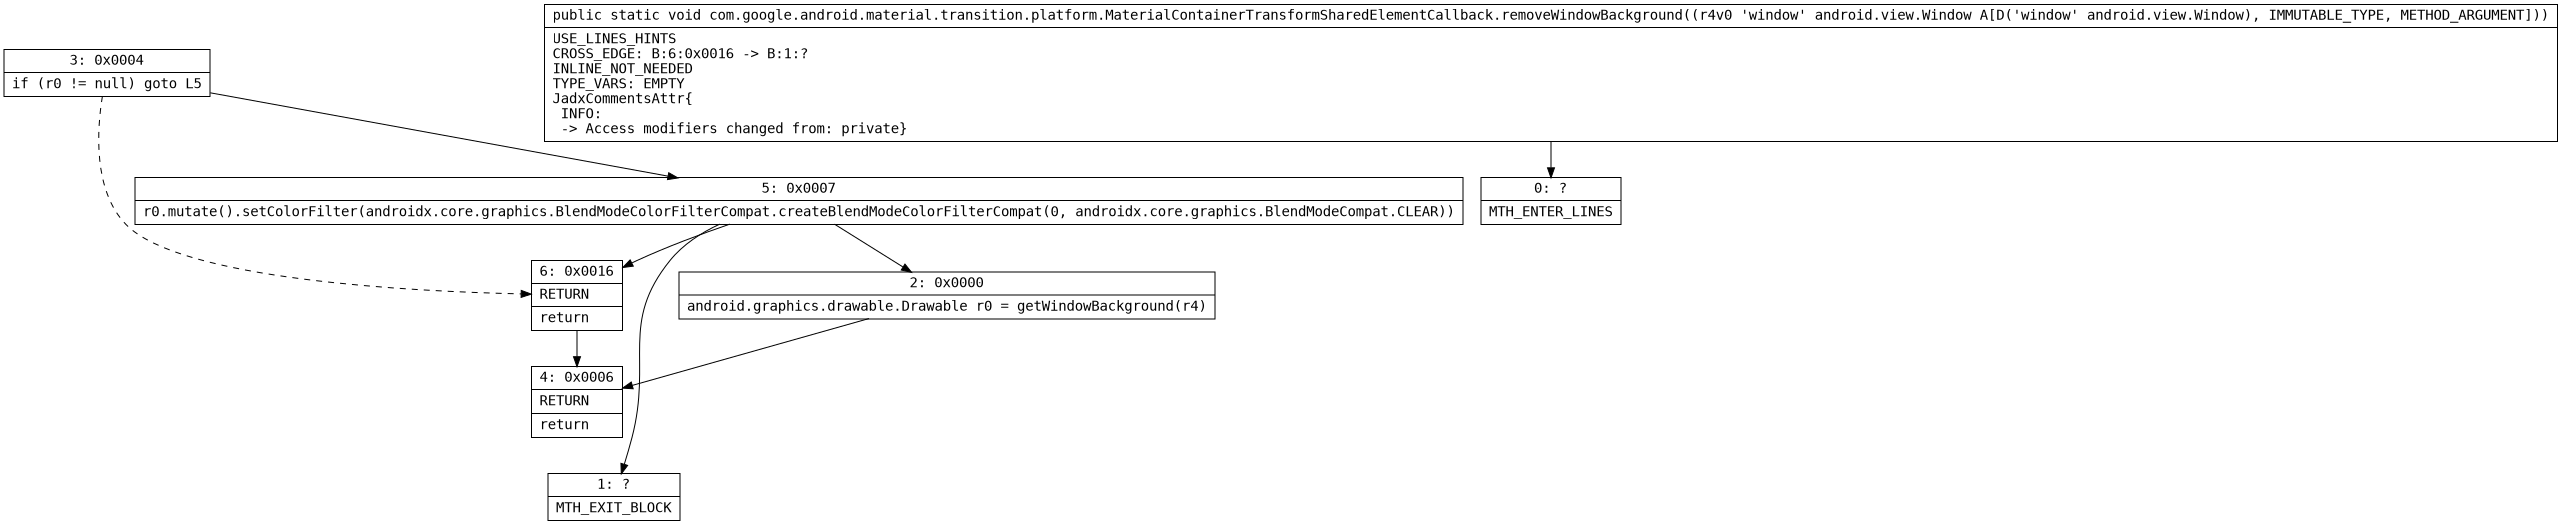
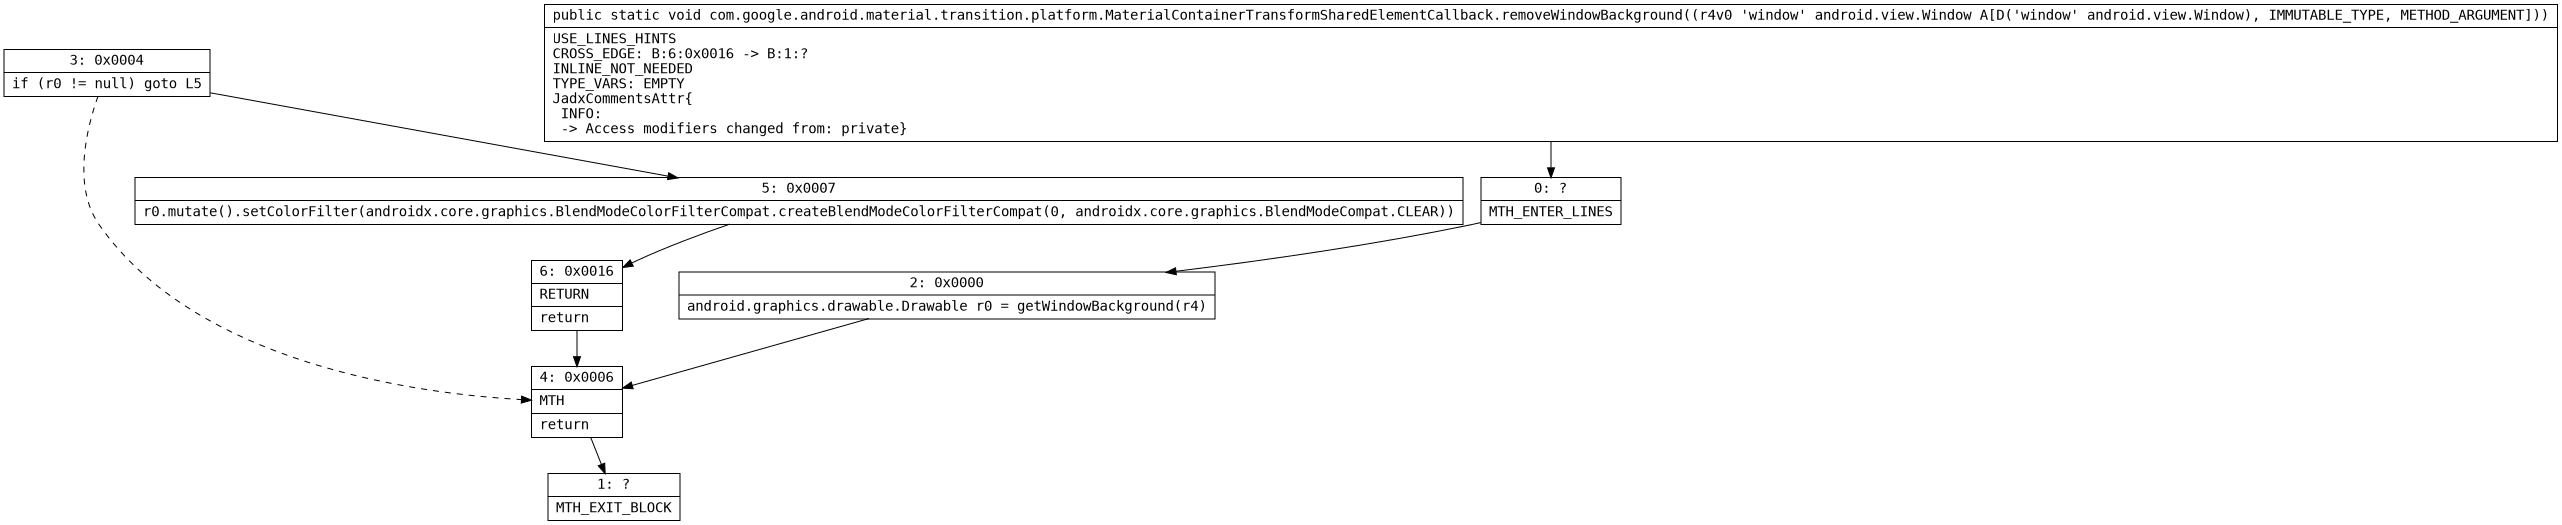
  digraph {
    fontname="DejaVu Sans Mono"
    node [fontname="DejaVu Sans Mono" shape=record]
    edge [fontname="DejaVu Sans Mono"]
    n1 [label="{0\:\ ?|MTH_ENTER_LINES\l}"]
    n2 [label="{2\:\ 0x0000|android.graphics.drawable.Drawable r0 = getWindowBackground(r4)\l}"]
-   n3 [label="{4\:\ 0x0006|RETURN\l|return\l}"]
+   n3 [label="{4\:\ 0x0006|MTH\l|return\l}"]
    n4 [label="{3\:\ 0x0004|if (r0 != null) goto L5\l}"]
    n5 [label="{5\:\ 0x0007|r0.mutate().setColorFilter(androidx.core.graphics.BlendModeColorFilterCompat.createBlendModeColorFilterCompat(0, androidx.core.graphics.BlendModeCompat.CLEAR))\l}"]
    n6 [label="{1\:\ ?|MTH_EXIT_BLOCK\l}"]
    n7 [label="{6\:\ 0x0016|RETURN\l|return\l}"]
    n8 [label="{public static void com.google.android.material.transition.platform.MaterialContainerTransformSharedElementCallback.removeWindowBackground((r4v0 'window' android.view.Window A[D('window' android.view.Window), IMMUTABLE_TYPE, METHOD_ARGUMENT]))  | USE_LINES_HINTS\lCROSS_EDGE: B:6:0x0016 \-\> B:1:?\lINLINE_NOT_NEEDED\lTYPE_VARS: EMPTY\lJadxCommentsAttr\{\l INFO: \l \-\> Access modifiers changed from: private\}\l}"]
-   n5 -> n2
+   n1 -> n2
    n2 -> n3
-   n5 -> n6
-   n4 -> n7 [style=dashed]
+   n3 -> n6
+   n4 -> n3 [style=dashed]
    n4 -> n5
    n5 -> n7
    n7 -> n3
    n8 -> n1
  }
